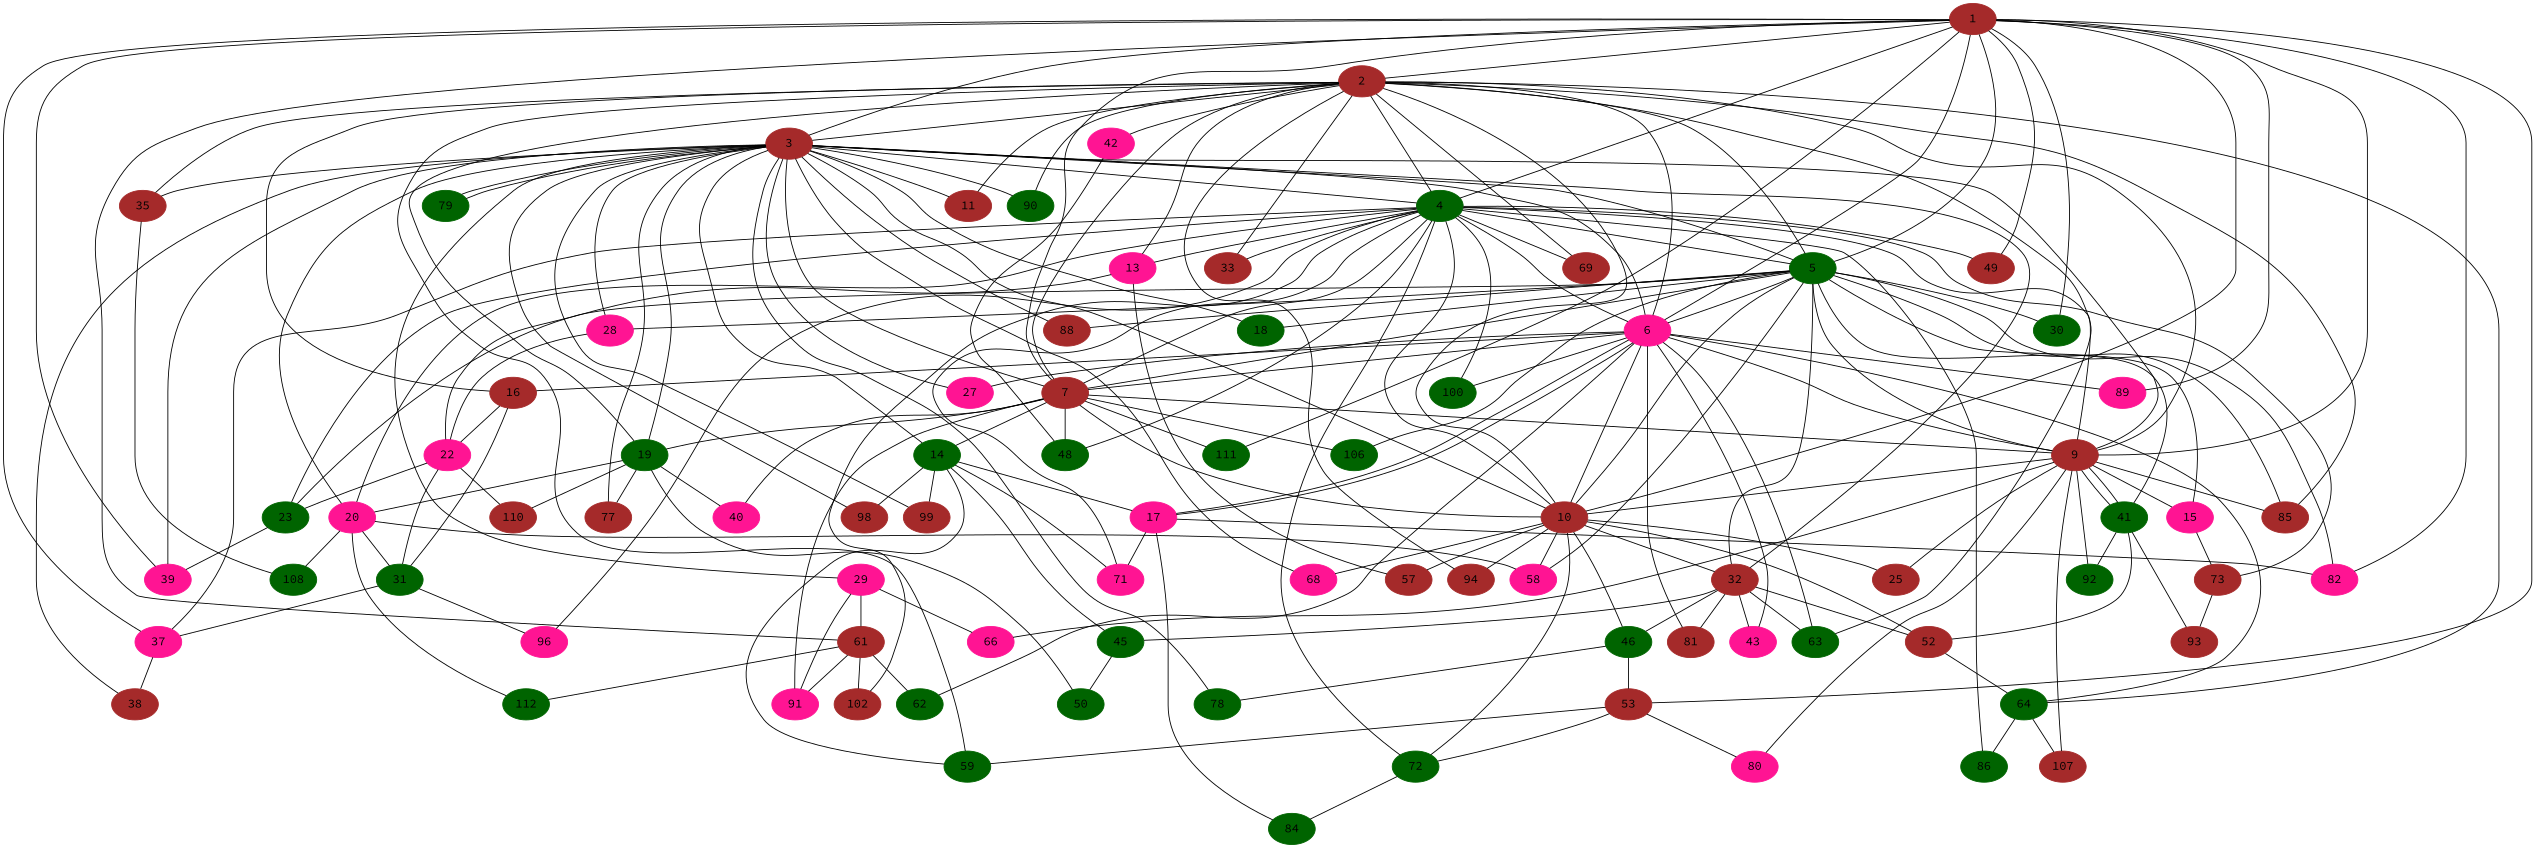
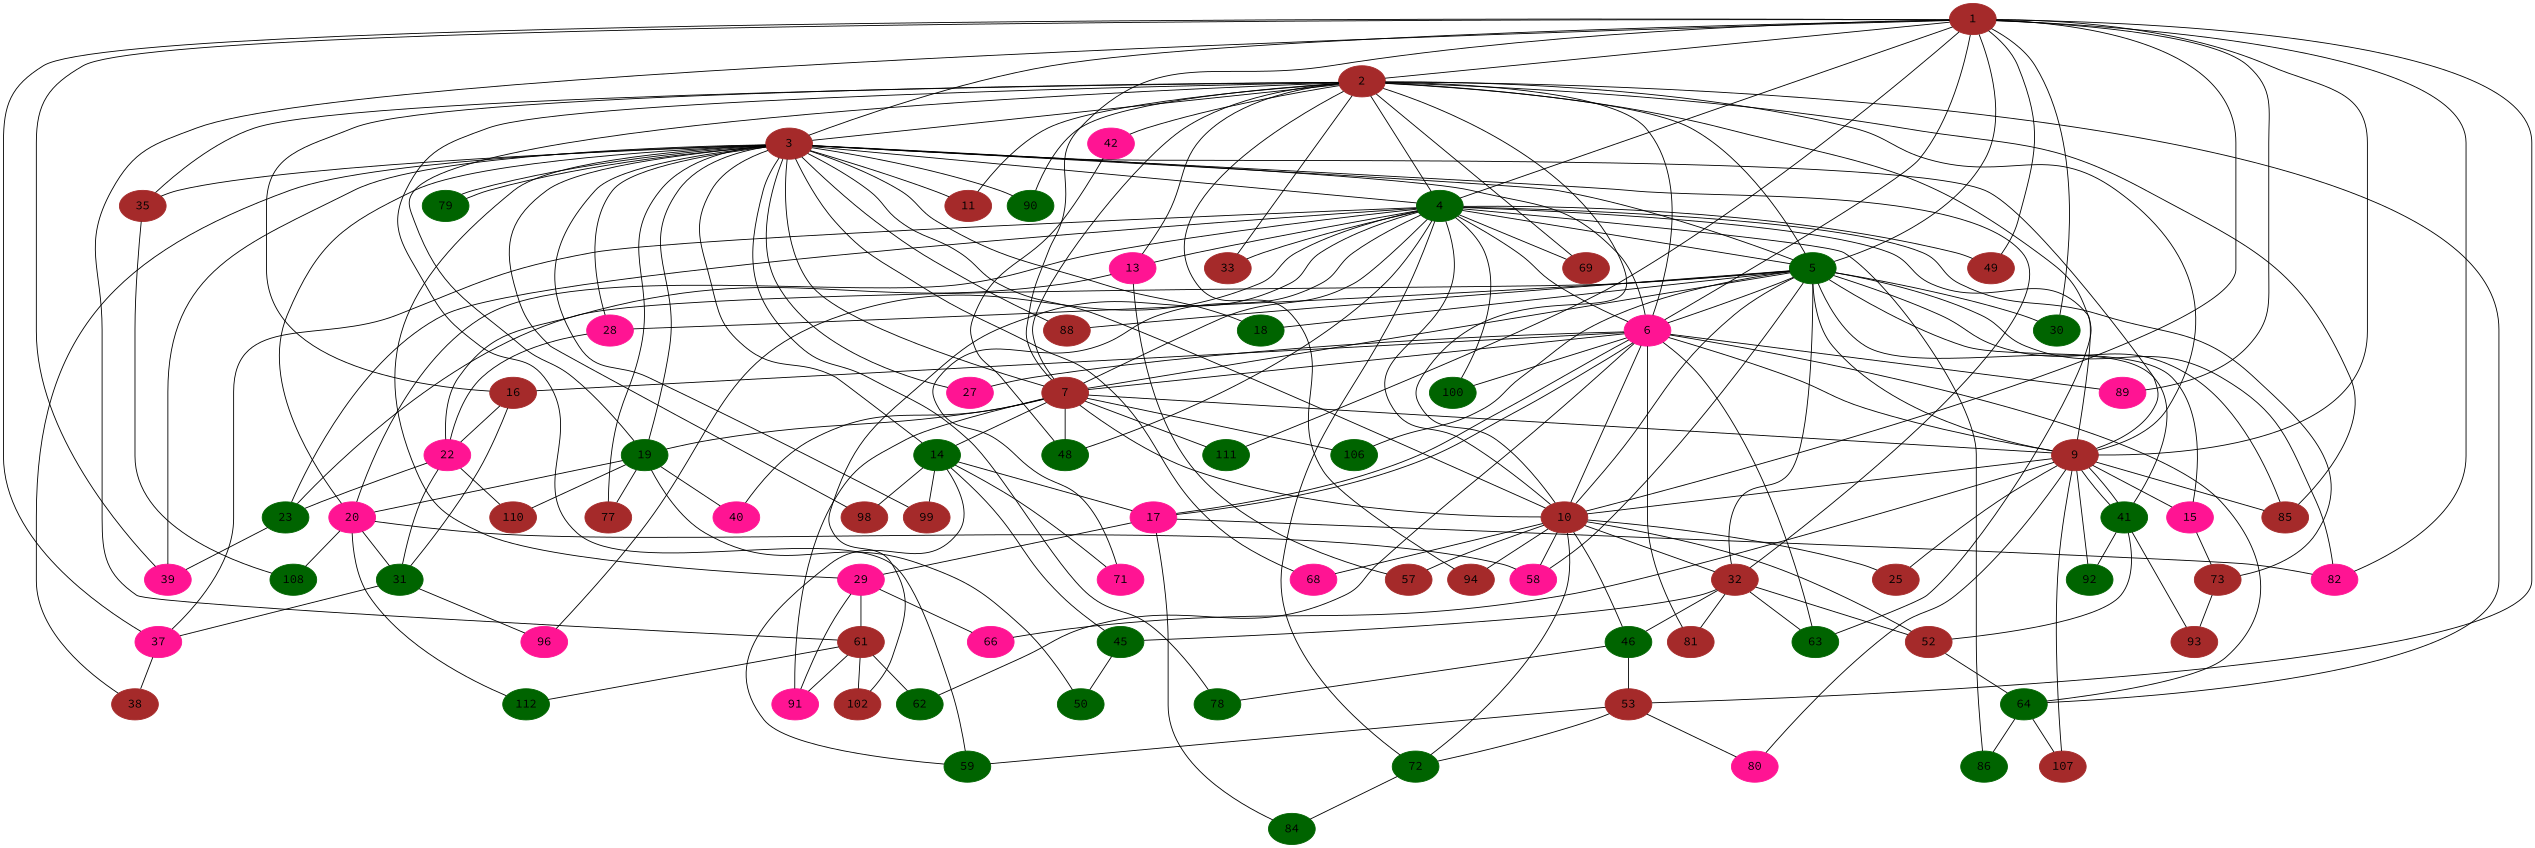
  graph {
    fontname="Source Code Pro"
    node [color=brown fontname="Source Code Pro" style=filled]
    edge [fontname="Source Code Pro"]
    1 [super="+12"]
    2 [super="+97"]
    3 [super="+87"]
    4 [color=darkgreen super="+8"]
    5 [color=darkgreen super="+75"]
    6 [color=deeppink super="+24"]
    7 [super="+56"]
    9 [super="+51"]
    10 [super="+34"]
    30 [color=darkgreen]
    37 [color=deeppink super="+109"]
    39 [color=deeppink super="+67"]
    49
    53 [super="+104"]
    61
    82 [color=deeppink super="+101"]
    89 [color=deeppink]
    111 [color=darkgreen]
    11
    13 [color=deeppink]
    16
    19 [color=darkgreen super="+44"]
    33
    35
    42 [color=deeppink]
    59 [color=darkgreen]
    63 [color=darkgreen super="+65"]
    64 [color=darkgreen super="+74"]
    69
    85 [super="+95"]
    90 [color=darkgreen]
    94
    14 [color=darkgreen super="+60"]
    18 [color=darkgreen]
    20 [color=deeppink super="+26"]
    n36 [color=deeppink label=28 super="+28"]
    27 [color=deeppink]
    29 [color=deeppink]
    32 [super="+36"]
    38
    68 [color=deeppink]
    77
    78 [color=darkgreen]
    79 [color=darkgreen]
    88
    98
    99
    23 [color=darkgreen super="+83"]
    48 [color=darkgreen]
    71 [color=deeppink]
    72 [color=darkgreen]
    73
    86 [color=darkgreen]
    96 [color=deeppink]
    100 [color=darkgreen]
    102
    15 [color=deeppink]
    41 [color=darkgreen]
    58 [color=deeppink super="+70"]
    106 [color=darkgreen]
    17 [color=deeppink super="+76"]
-   43 [color=deeppink]
    62 [color=darkgreen]
    81
    40 [color=deeppink]
    91 [color=deeppink super="+103"]
    25
    66 [color=deeppink]
    80 [color=deeppink]
    92 [color=darkgreen]
    107
    46 [color=darkgreen]
    52 [super="+54"]
    57
    112 [color=darkgreen]
    22 [color=deeppink]
    31 [color=darkgreen super="+105"]
    50 [color=darkgreen]
    110
    108 [color=darkgreen]
    45 [color=darkgreen]
    84 [color=darkgreen]
    93
    1 -- 2
    1 -- 3
    1 -- 4 [weight=2]
    1 -- 5 [weight=2]
    1 -- 6
    1 -- 7
    1 -- 9
    1 -- 10
    1 -- 30
    1 -- 37
    1 -- 39
    1 -- 49
    1 -- 53
    1 -- 61
    1 -- 82
    1 -- 89
    1 -- 111
    2 -- 3
    2 -- 4 [weight=2]
    2 -- 5
    2 -- 6
    2 -- 7
    2 -- 9 [weight=2]
    2 -- 10
    2 -- 11
    2 -- 13
    2 -- 16
    2 -- 19
    2 -- 33
    2 -- 35
    2 -- 42
    2 -- 59
    2 -- 63
    2 -- 64
    2 -- 69
    2 -- 85
    2 -- 90
    2 -- 94
    3 -- 4 [weight=2]
    3 -- 5
    3 -- 6
    3 -- 7
    3 -- 9
    3 -- 10 [weight=2]
    3 -- 39
    3 -- 11
    3 -- 19
    3 -- 35
    3 -- 90
    3 -- 14
    3 -- 18
    3 -- 20
    3 -- n36
    3 -- 27
    3 -- 29
    3 -- 32
    3 -- 38
    3 -- 68
    3 -- 77
    3 -- 78
    3 -- 79
    3 -- 79
    3 -- 88
    3 -- 98
    3 -- 99
    4 -- 5 [weight=2]
    4 -- 6 [weight=2]
    4 -- 7 [weight=2]
    4 -- 9 [weight=2]
    4 -- 10 [weight=2]
    4 -- 37
    4 -- 49
    4 -- 13
    4 -- 33
    4 -- 69
    4 -- 20
    4 -- 23
    4 -- 48
    4 -- 71
    4 -- 72
    4 -- 73
    4 -- 86
    4 -- 96
    4 -- 100
    4 -- 102
    5 -- 6 [weight=2]
    5 -- 7
    5 -- 9
    5 -- 10
    5 -- 30
    5 -- 82
    5 -- 85
    5 -- 18
    5 -- n36
    5 -- 32
    5 -- 88
    5 -- 23
    5 -- 15
    5 -- 41
    5 -- 58
    5 -- 106
    6 -- 7
    6 -- 9
    6 -- 10
    6 -- 89
    6 -- 16
    6 -- 63
    6 -- 64
    6 -- 27
    6 -- 100
    6 -- 17
    6 -- 17
-   6 -- 43
    6 -- 62
    6 -- 81
    7 -- 9
    7 -- 10
    7 -- 111
    7 -- 19
    7 -- 14
    7 -- 48
    7 -- 106
    7 -- 40
    7 -- 91 [weight=2]
    9 -- 10 [weight=2]
    9 -- 85
    9 -- 15
    9 -- 41
    9 -- 41
    9 -- 25
    9 -- 66
    9 -- 80
    9 -- 92
    9 -- 107
    10 -- 94
    10 -- 32
    10 -- 68
    10 -- 72
    10 -- 58
    10 -- 25
    10 -- 46
    10 -- 52
    10 -- 57
    37 -- 38
    53 -- 59
    53 -- 72
    53 -- 80
    61 -- 102
    61 -- 62
    61 -- 91
    61 -- 112
    13 -- 57
    13 -- 22
    16 -- 22
    16 -- 31
    19 -- 20
    19 -- 77
    19 -- 40
    19 -- 50
    19 -- 110
    35 -- 108
    42 -- 48
    64 -- 86
    64 -- 107
    14 -- 59
    14 -- 98
    14 -- 99
    14 -- 71
    14 -- 17
    14 -- 45
    20 -- 58
    20 -- 112
    20 -- 31
    20 -- 108
    n36 -- 22
    29 -- 61
    29 -- 91
    29 -- 66
    32 -- 63
-   32 -- 43
    32 -- 81
    32 -- 46
    32 -- 52
    32 -- 45
    23 -- 39
    72 -- 84
    73 -- 93
    15 -- 73
    41 -- 92
    41 -- 52
    41 -- 93
    17 -- 82
-   17 -- 71
+   17 -- 29
    17 -- 84
    46 -- 53
    46 -- 78
    52 -- 64
    22 -- 23
    22 -- 31
    22 -- 110
    31 -- 37
    31 -- 96
    45 -- 50
  }
